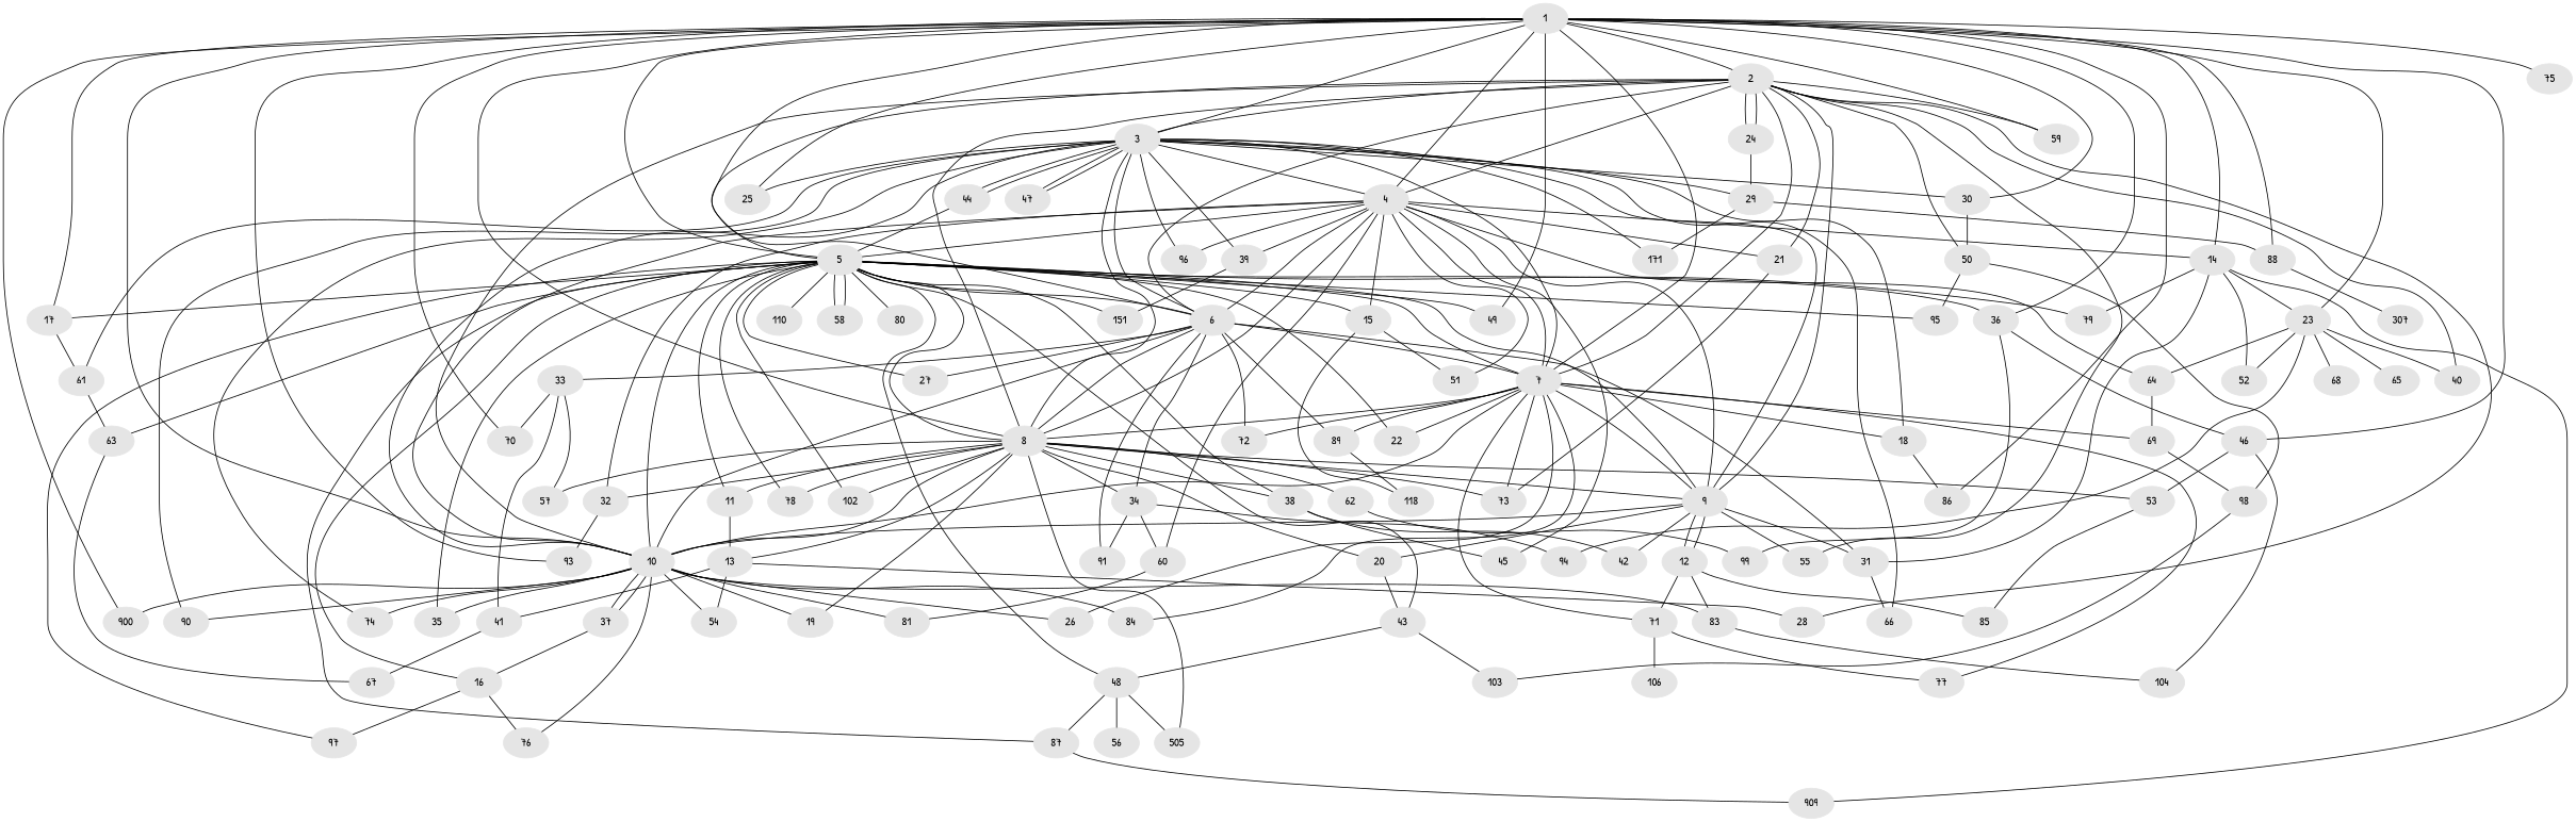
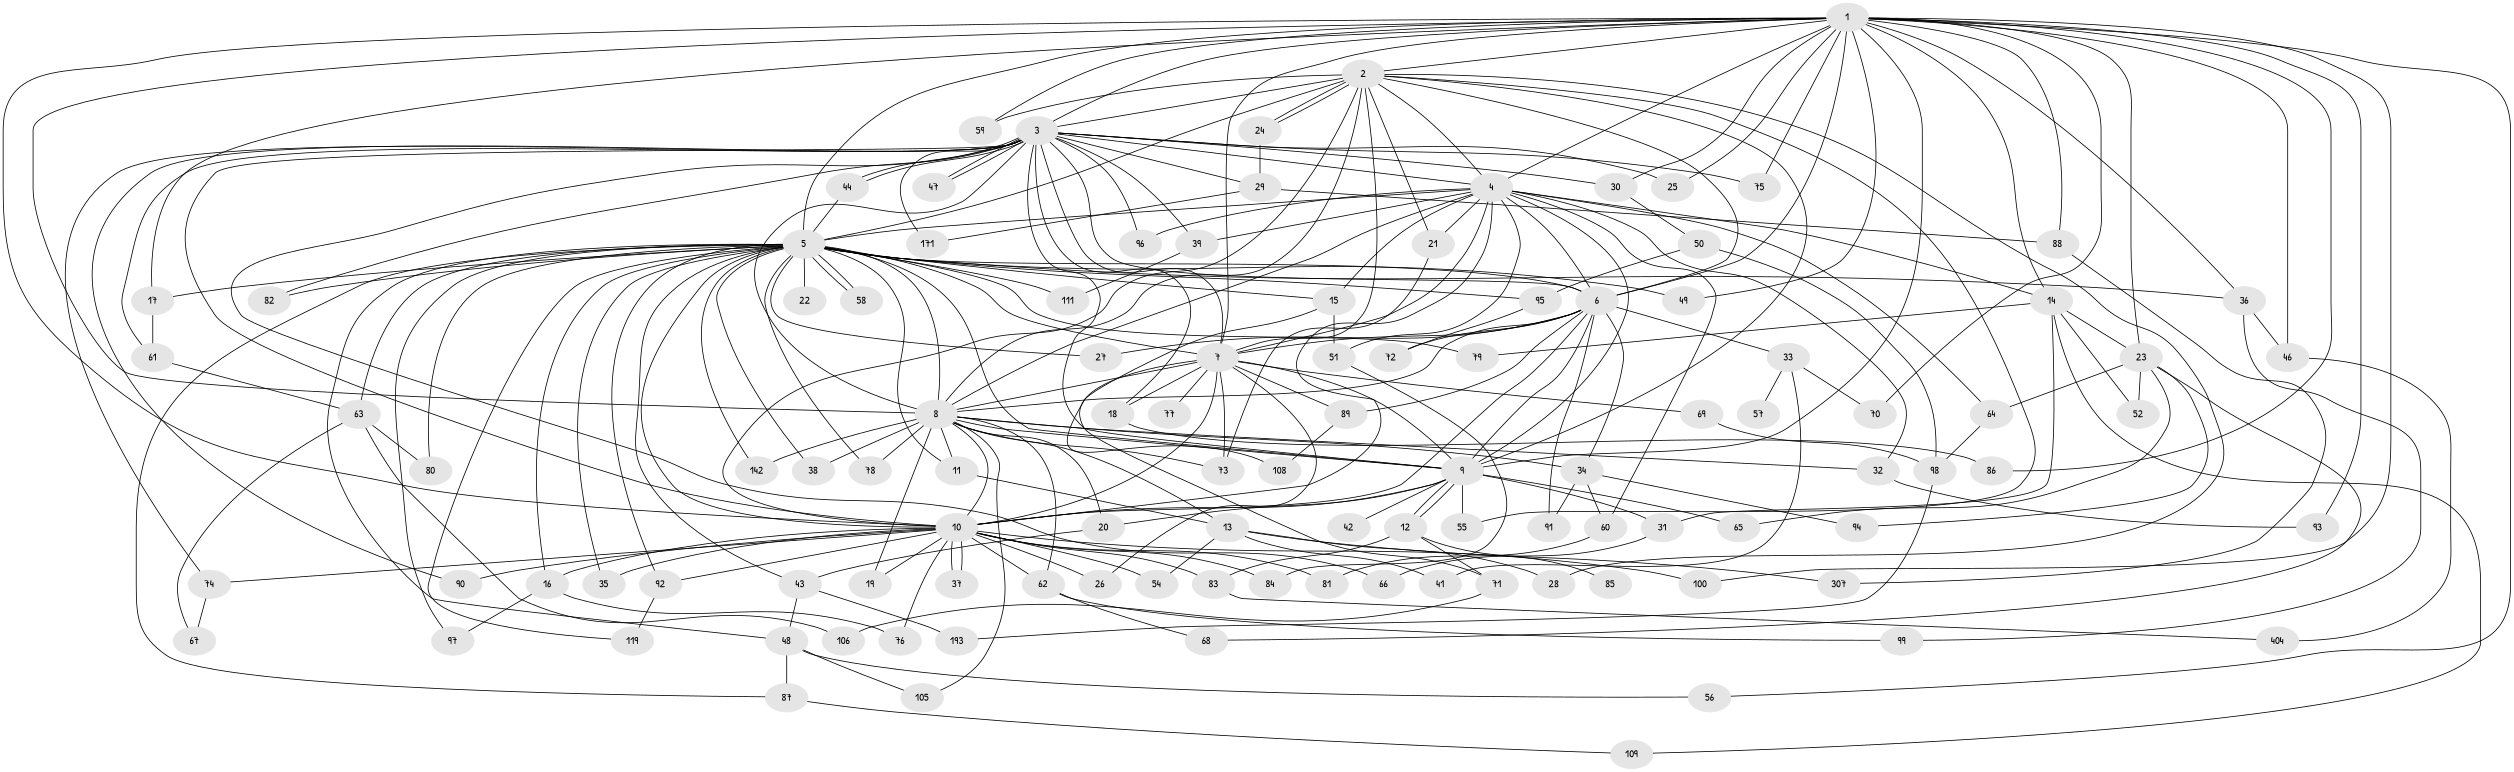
  graph {
    fontname="Patrick Hand"
    node [color=gray90 fontname="Patrick Hand" style=filled]
    edge [fontname="Patrick Hand"]
    1
    2
    3
    4
    5
    6
    7
    8
    9
    10
    14
    17
    23
    25
    30
    36
    46
    49
    56
    59
    70
    75
    86
    88
    93
-   100 [label=900]
+   100
    21
    24
    28
-   40
    50
    55
    18
    29
    39
    44
    47
    61
    66
    74
+   82
    90
    96
    n44 [label=171]
    15
    32
-   45
    51
    60
    64
    11
    16
    22
    27
    35
    38
    43
    48
    58
    63
    78
    79
    80
    87
+   92
    95
    97
-   102
-   110
-   111 [label=151]
+   102 [label=142]
+   110 [label=119]
+   111
    33
    34
    72
    89
    91
    26
    69
    71
    77
    84
    73
    13
    19
    20
-   53
    57
    62
-   105 [label=505]
+   105
    12
    31
    42
    65
    37
    54
    76
    81
    83
    52
-   109 [label=909]
+   109
    68
    94
    99
-   104
+   104 [label=404]
    n104 [label=307]
    98
-   108 [label=118]
-   103
+   108
+   103 [label=193]
    67
    106
    41
    85
    1 -- 2
    1 -- 3
    1 -- 4
    1 -- 5
    1 -- 6
    1 -- 7
    1 -- 8
+   1 -- 9
    1 -- 10
    1 -- 14
    1 -- 17
    1 -- 23
    1 -- 25
    1 -- 30
    1 -- 36
    1 -- 46
    1 -- 49
+   1 -- 56
    1 -- 59
    1 -- 70
    1 -- 75
    1 -- 86
    1 -- 88
    1 -- 93
    1 -- 100
    2 -- 3
    2 -- 4
    2 -- 5
    2 -- 6
    2 -- 7
    2 -- 8
    2 -- 9
    2 -- 10
    2 -- 59
    2 -- 21
    2 -- 24
    2 -- 24
    2 -- 28
-   2 -- 40
-   2 -- 50
    2 -- 55
    3 -- 4
    3 -- 6
    3 -- 7
    3 -- 8
    3 -- 9
    3 -- 10
    3 -- 25
    3 -- 30
+   3 -- 75
    3 -- 18
    3 -- 29
    3 -- 39
    3 -- 44
    3 -- 44
    3 -- 47
    3 -- 47
    3 -- 61
    3 -- 66
    3 -- 74
+   3 -- 82
    3 -- 90
    3 -- 96
    3 -- n44
    4 -- 5
    4 -- 6
    4 -- 7
    4 -- 8
    4 -- 9
    4 -- 10
    4 -- 14
    4 -- 21
    4 -- 39
    4 -- 96
    4 -- 15
    4 -- 32
-   4 -- 45
    4 -- 51
    4 -- 60
    4 -- 64
    5 -- 6
    5 -- 7
    5 -- 8
    5 -- 9
    5 -- 10
    5 -- 17
    5 -- 36
    5 -- 49
+   5 -- 82
    5 -- 15
    5 -- 11
    5 -- 16
    5 -- 22
    5 -- 27
    5 -- 35
    5 -- 38
    5 -- 43
    5 -- 48
    5 -- 58
    5 -- 58
    5 -- 63
    5 -- 78
    5 -- 79
    5 -- 80
    5 -- 87
+   5 -- 92
    5 -- 95
    5 -- 97
    5 -- 102
    5 -- 110
    5 -- 111
    6 -- 7
    6 -- 8
-   6 -- 31
+   6 -- 9
    6 -- 10
    6 -- 27
    6 -- 33
    6 -- 34
    6 -- 72
    6 -- 89
    6 -- 91
    7 -- 8
    7 -- 9
    7 -- 10
    7 -- 18
-   7 -- 22
-   7 -- 72
+   95 -- 72
    7 -- 89
    7 -- 26
    7 -- 69
    7 -- 71
    7 -- 77
-   7 -- 84
+   51 -- 84
    7 -- 73
    8 -- 9
    8 -- 10
    8 -- 32
    8 -- 11
    8 -- 38
    8 -- 78
    8 -- 102
    8 -- 34
    8 -- 73
    8 -- 13
    8 -- 19
    8 -- 20
-   8 -- 53
-   8 -- 57
    8 -- 62
    8 -- 105
    9 -- 10
    9 -- 55
    9 -- 20
    9 -- 12
    9 -- 12
    9 -- 31
    9 -- 42
+   9 -- 65
    10 -- 100
    10 -- 74
    10 -- 90
-   37 -- 16
+   10 -- 16
    10 -- 35
+   10 -- 92
    10 -- 26
    10 -- 84
    10 -- 19
+   10 -- 62
    10 -- 37
    10 -- 37
    10 -- 54
    10 -- 76
    10 -- 81
    10 -- 83
    14 -- 23
    14 -- 79
    14 -- 31
    14 -- 52
    14 -- 109
    17 -- 61
-   23 -- 40
    23 -- 64
    23 -- 65
    23 -- 52
    23 -- 68
    23 -- 94
    30 -- 50
    36 -- 46
    36 -- 99
-   46 -- 53
    46 -- 104
    88 -- n104
    21 -- 73
    24 -- 29
    50 -- 95
    50 -- 98
    18 -- 86
    29 -- 88
    29 -- n44
    39 -- 111
    44 -- 5
    61 -- 63
    15 -- 51
    15 -- 108
    32 -- 93
    60 -- 81
-   64 -- 69
+   64 -- 98
    11 -- 13
    16 -- 97
    16 -- 76
-   38 -- 45
-   38 -- 42
    43 -- 48
    43 -- 103
    48 -- 56
    48 -- 87
    48 -- 105
+   63 -- 80
    63 -- 67
+   63 -- 106
    87 -- 109
+   92 -- 110
    33 -- 70
    33 -- 57
    33 -- 41
    34 -- 60
    34 -- 91
    34 -- 94
    89 -- 108
    69 -- 98
-   71 -- 77
    71 -- 106
    13 -- 28
    13 -- 54
+   13 -- n104
    13 -- 41
    20 -- 43
-   53 -- 85
+   62 -- 68
    62 -- 99
    12 -- 71
    12 -- 83
    12 -- 85
    31 -- 66
    83 -- 104
    98 -- 103
-   41 -- 67
+   74 -- 67
  }
